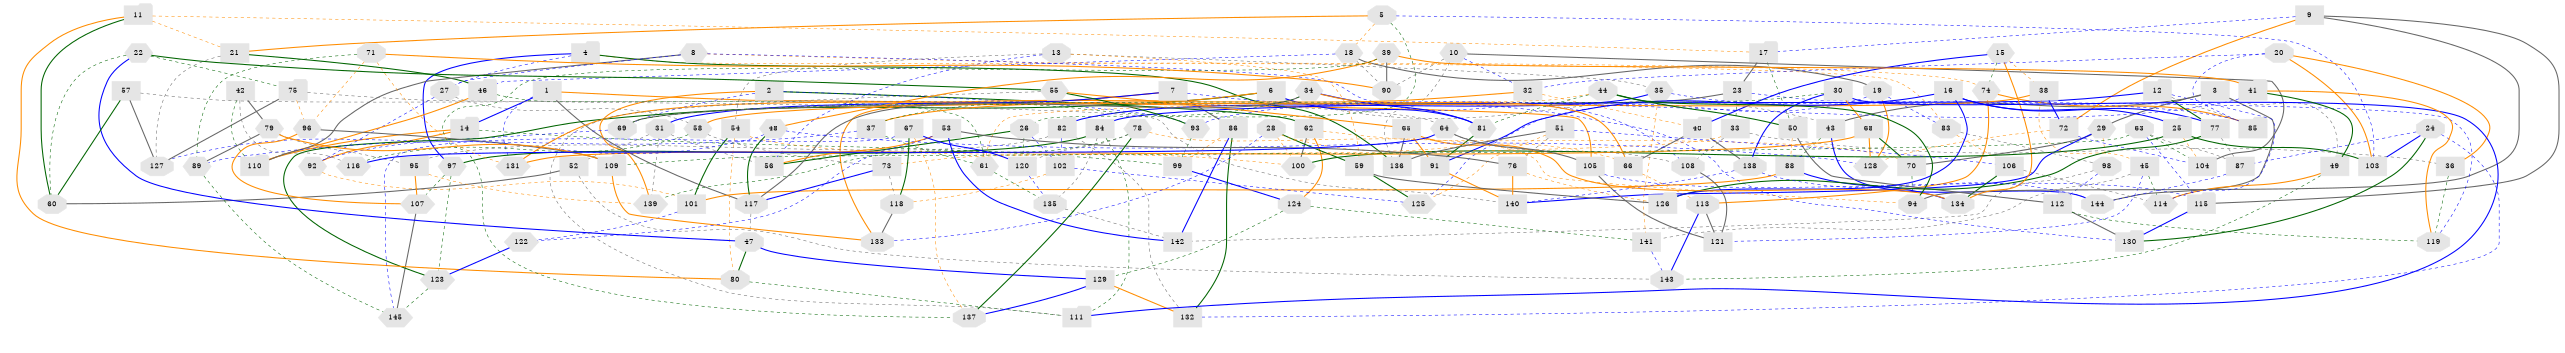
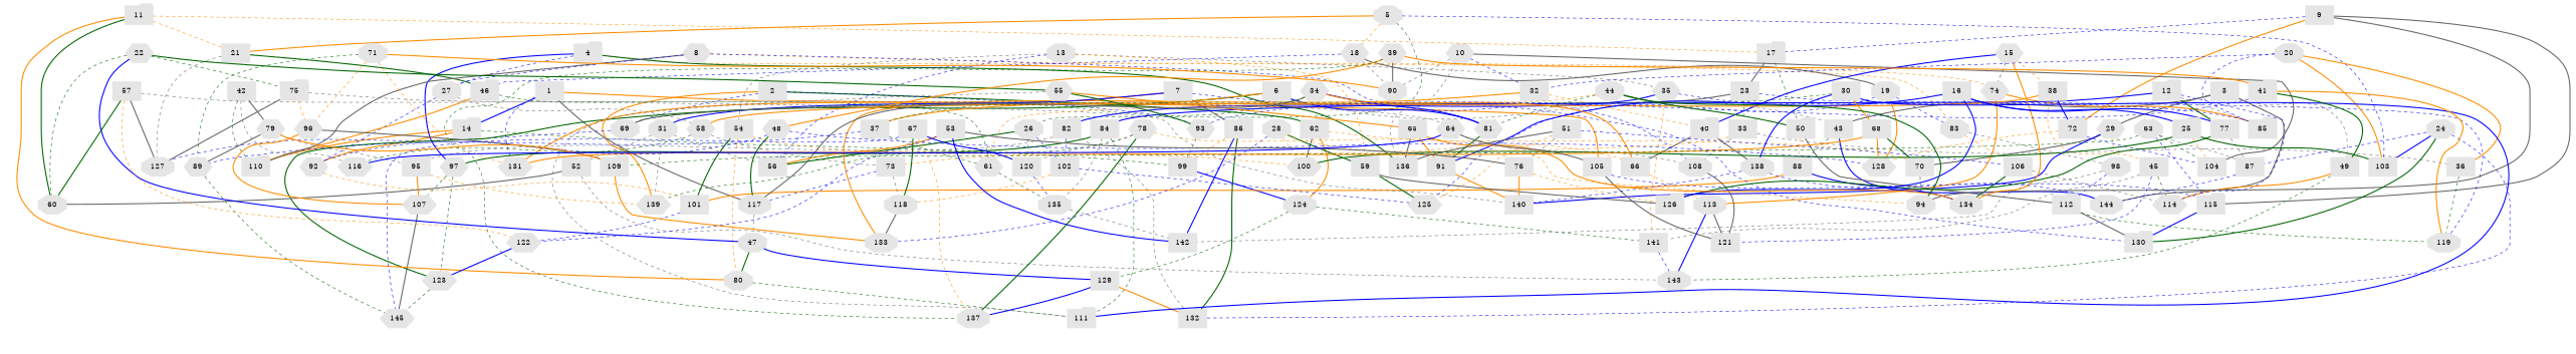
  graph {
    node [color=gray90 shape=box style=filled]
    edge [color=blue style=dashed]
    14 [shape=folder]
    1
    105
    117 [shape=octagon]
    131 [shape=hexagon]
    110 [shape=folder]
    92 [shape=hexagon]
    99
    115 [shape=folder]
    121
    47 [shape=octagon]
    62 [shape=folder]
    2
    69 [shape=octagon]
    93 [shape=hexagon]
    139 [shape=hexagon]
    100 [shape=hexagon]
    70 [shape=folder]
    124 [shape=octagon]
    127 [shape=octagon]
    29 [shape=hexagon]
    3
    43
    49 [shape=folder]
    144 [shape=octagon]
    98 [shape=octagon]
    140
    88 [shape=folder]
    114 [shape=hexagon]
    143 [shape=octagon]
    4 [shape=folder]
    27 [shape=octagon]
    83 [shape=octagon]
    97 [shape=hexagon]
    136 [shape=folder]
    58 [shape=hexagon]
    106
    123 [shape=hexagon]
    107 [shape=hexagon]
    5 [shape=octagon]
    18 [shape=hexagon]
    21
    26 [shape=octagon]
    103
    90 [shape=octagon]
    19 [shape=octagon]
    46 [shape=folder]
    56 [shape=folder]
    102 [shape=folder]
    120
    6
    81 [shape=hexagon]
    133 [shape=octagon]
    91 [shape=folder]
    145 [shape=hexagon]
    7
    31 [shape=octagon]
    86 [shape=folder]
    130 [shape=folder]
    52
    132 [shape=folder]
    142
    8 [shape=hexagon]
    74 [shape=hexagon]
    108 [shape=octagon]
    85 [shape=folder]
    113 [shape=octagon]
    17 [shape=folder]
    9
    72 [shape=folder]
    94 [shape=octagon]
    23
    50 [shape=folder]
    104
    128 [shape=hexagon]
    10 [shape=hexagon]
    32
    40 [shape=folder]
    37
    11 [shape=folder]
    60 [shape=octagon]
    80 [shape=octagon]
    111 [shape=folder]
    12 [shape=folder]
    77
    84
    126 [shape=folder]
    87
    135 [shape=octagon]
    13 [shape=octagon]
    35 [shape=hexagon]
    54
    59 [shape=folder]
    82 [shape=folder]
    141
    101
    125 [shape=hexagon]
    15 [shape=hexagon]
    38
    134 [shape=octagon]
    45
    66
    138 [shape=octagon]
    16
    25 [shape=folder]
    33
    119 [shape=octagon]
    112 [shape=folder]
    61 [shape=hexagon]
    20 [shape=octagon]
    36
    22 [shape=hexagon]
    55 [shape=hexagon]
    75 [shape=folder]
    129
    65
    96 [shape=hexagon]
    73
    24 [shape=octagon]
    118 [shape=octagon]
    116 [shape=hexagon]
    28 [shape=octagon]
    30
    68
    89 [shape=hexagon]
    34 [shape=hexagon]
    95 [shape=folder]
    39 [shape=hexagon]
    41 [shape=folder]
    48 [shape=hexagon]
    137 [shape=octagon]
    42
    79 [shape=hexagon]
    109 [shape=folder]
    44 [shape=octagon]
    51
    76
    53
    122 [shape=hexagon]
    57
    64 [shape=hexagon]
    63 [shape=octagon]
    67
    71 [shape=octagon]
    78 [shape=hexagon]
    14 -- 110 [color=darkorange style=bold]
    14 -- 92 [color=darkorange style=bold]
    14 -- 99 [color=darkgreen]
    1 -- 14 [style=bold]
    1 -- 105 [color=darkorange style=bold]
    1 -- 117 [color=gray40 style=bold]
    1 -- 131
    105 -- 115
    105 -- 121 [color=gray40 style=bold]
    117 -- 47 [color=gray40]
    92 -- 101 [color=darkorange]
    99 -- 124 [style=bold]
    115 -- 130 [style=bold]
    47 -- 80 [color=darkgreen style=bold]
    47 -- 129 [style=bold]
    62 -- 100 [color=gray40 style=bold]
    62 -- 70 [color=darkorange]
    62 -- 124 [color=darkorange style=bold]
    2 -- 62 [color=darkgreen style=bold]
    2 -- 69
    2 -- 93
    2 -- 139 [color=darkorange style=bold]
    69 -- 127
    93 -- 99 [color=darkgreen]
    70 -- 94 [color=darkgreen]
    124 -- 141 [color=darkgreen]
    124 -- 129 [color=darkgreen]
    29 -- 70 [color=gray40 style=bold]
    29 -- 98 [color=darkorange]
    29 -- 140 [style=bold]
    3 -- 29 [color=gray40 style=bold]
    3 -- 43 [color=gray40 style=bold]
    3 -- 49 [color=gray40]
    3 -- 144 [color=gray40 style=bold]
    43 -- 144 [style=bold]
    43 -- 88 [color=darkgreen]
    49 -- 114 [color=darkorange style=bold]
    49 -- 143 [color=darkgreen]
    98 -- 142 [color=gray40]
    98 -- 112
    88 -- 101 [color=darkorange style=bold]
    88 -- 134 [style=bold]
    4 -- 27
    4 -- 83 [color=darkorange]
    4 -- 97 [style=bold]
    4 -- 136 [color=darkgreen style=bold]
    27 -- 92
    27 -- 58 [color=gray40]
    83 -- 98 [color=gray40]
    83 -- 106 [color=darkorange]
    97 -- 123 [color=darkgreen]
    97 -- 107 [color=darkgreen]
    58 -- 73 [color=gray40]
    58 -- 116 [color=darkgreen]
    106 -- 114 [color=gray40]
    106 -- 134 [color=darkgreen style=bold]
    123 -- 145 [color=darkgreen]
    107 -- 145 [color=gray40 style=bold]
    5 -- 18 [color=darkorange]
    5 -- 21 [color=darkorange style=bold]
    5 -- 26 [color=darkgreen]
    5 -- 103
    18 -- 90 [color=gray40]
    18 -- 19 [color=gray40 style=bold]
    18 -- 46
    21 -- 127 [color=gray40]
    21 -- 46 [color=darkgreen style=bold]
    26 -- 56 [color=darkgreen style=bold]
    26 -- 102
    26 -- 120 [color=darkgreen]
    19 -- 83
    19 -- 128 [color=darkorange style=bold]
    19 -- 125
    46 -- 110 [color=darkorange style=bold]
    46 -- 61 [color=darkgreen]
    102 -- 125
    102 -- 118 [color=darkorange]
    120 -- 135
    6 -- 43 [color=gray40]
    6 -- 123 [color=darkgreen style=bold]
    6 -- 81 [style=bold]
    6 -- 133 [color=darkorange style=bold]
    81 -- 91 [color=darkgreen style=bold]
    91 -- 140 [color=darkorange style=bold]
    7 -- 131 [color=darkorange style=bold]
    7 -- 31 [style=bold]
    7 -- 86 [color=gray40 style=bold]
    7 -- 130
    31 -- 139 [color=gray40]
    31 -- 56 [color=gray40]
    31 -- 52 [color=gray40]
    86 -- 99 [color=darkorange]
    86 -- 132 [color=darkgreen style=bold]
    86 -- 142 [style=bold]
    52 -- 143 [color=gray40]
    52 -- 60 [color=gray40 style=bold]
    8 -- 110 [color=gray40 style=bold]
    8 -- 27
    8 -- 74 [color=darkorange]
    8 -- 108
    74 -- 85 [color=darkorange style=bold]
    74 -- 113 [color=darkorange style=bold]
    108 -- 121 [color=gray40 style=bold]
    113 -- 121 [color=gray40 style=bold]
    113 -- 143 [style=bold]
    17 -- 23 [color=gray40 style=bold]
    17 -- 50 [color=darkgreen]
    9 -- 115 [color=gray40 style=bold]
    9 -- 17
    9 -- 72 [color=darkorange style=bold]
    9 -- 94 [color=gray40 style=bold]
    72 -- 104
    72 -- 128 [color=darkorange]
    23 -- 69 [color=gray40 style=bold]
    23 -- 33 [color=darkgreen]
    23 -- 119
    50 -- 88 [color=darkorange]
    50 -- 112 [color=gray40 style=bold]
    10 -- 136 [color=gray40]
    10 -- 90 [color=gray40]
    10 -- 104 [color=gray40 style=bold]
    10 -- 32
    32 -- 40 [color=darkorange]
    32 -- 37 [color=darkorange style=bold]
    40 -- 66 [color=gray40 style=bold]
    40 -- 138 [color=gray40 style=bold]
    37 -- 61 [color=darkgreen]
    37 -- 89
    11 -- 21 [color=darkorange]
    11 -- 17 [color=darkorange]
    11 -- 60 [color=darkgreen style=bold]
    11 -- 80 [color=darkorange style=bold]
    80 -- 111 [color=darkgreen]
    12 -- 114
    12 -- 85 [color=gray40]
    12 -- 77 [color=darkgreen style=bold]
    12 -- 84 [style=bold]
    77 -- 126 [color=darkgreen style=bold]
    77 -- 87 [color=gray40]
    84 -- 97 [color=darkgreen style=bold]
    84 -- 111 [color=darkgreen]
    84 -- 135 [color=gray40]
    87 -- 144
    135 -- 142 [color=gray40]
    13 -- 56
    13 -- 35 [color=gray40]
    13 -- 54 [color=gray40]
    13 -- 59 [color=darkorange]
    35 -- 85
    35 -- 82 [style=bold]
    35 -- 141 [color=darkorange]
    54 -- 100 [color=darkorange]
    54 -- 80 [color=darkorange]
    54 -- 101 [color=darkgreen style=bold]
    59 -- 126 [color=gray40 style=bold]
    59 -- 125 [color=darkgreen style=bold]
    82 -- 102
    82 -- 132 [color=gray40]
    82 -- 95 [color=gray40]
    141 -- 143
    101 -- 122
    15 -- 74 [color=darkgreen]
    15 -- 40 [style=bold]
    15 -- 38 [color=darkorange]
    15 -- 134 [color=darkorange style=bold]
    38 -- 58 [color=darkorange style=bold]
    38 -- 72 [style=bold]
    38 -- 45 [color=darkorange]
    45 -- 121
    45 -- 114 [color=darkgreen]
    45 -- 141 [color=gray40]
    66 -- 113 [color=darkorange]
    138 -- 144
    138 -- 140
    16 -- 91 [style=bold]
    16 -- 77 [style=bold]
    16 -- 126 [style=bold]
    16 -- 25 [style=bold]
    25 -- 100 [color=darkgreen style=bold]
    25 -- 103 [color=darkgreen style=bold]
    25 -- 104 [color=darkorange]
    33 -- 108 [color=gray40]
    33 -- 36 [color=gray40]
    33 -- 73 [color=darkorange]
    112 -- 130 [color=gray40 style=bold]
    112 -- 119 [color=darkgreen]
    61 -- 135 [color=darkgreen]
    20 -- 103 [color=darkorange style=bold]
    20 -- 85
    20 -- 32
    20 -- 36 [color=darkorange style=bold]
    36 -- 119 [color=darkgreen]
    22 -- 47 [style=bold]
    22 -- 60 [color=darkgreen]
    22 -- 55 [color=darkgreen style=bold]
    22 -- 75 [color=darkgreen]
    55 -- 93 [color=darkgreen style=bold]
    55 -- 111 [color=gray40]
    55 -- 65 [color=darkorange style=bold]
    75 -- 127 [color=gray40 style=bold]
    75 -- 140 [color=gray40]
    75 -- 96 [color=darkorange]
    129 -- 132 [color=darkorange style=bold]
    129 -- 137 [style=bold]
    65 -- 136 [color=gray40 style=bold]
    65 -- 91 [color=darkorange style=bold]
    65 -- 134 [color=darkorange style=bold]
    96 -- 107 [color=darkorange style=bold]
    96 -- 109 [color=gray40 style=bold]
-   73 -- 117 [style=bold]
+   73 -- 117
    73 -- 118 [color=gray40]
    24 -- 103 [style=bold]
    24 -- 130 [color=darkgreen style=bold]
    24 -- 132
    24 -- 87
    118 -- 133 [color=gray40 style=bold]
    28 -- 100 [color=darkorange]
    28 -- 133
    28 -- 59 [color=darkgreen style=bold]
    28 -- 66 [color=darkorange]
    30 -- 69 [color=darkgreen]
    30 -- 111 [style=bold]
    30 -- 138 [style=bold]
    30 -- 68 [color=darkorange style=bold]
    68 -- 131 [color=darkorange style=bold]
    68 -- 70 [color=darkgreen style=bold]
    68 -- 128 [color=darkorange style=bold]
    89 -- 145 [color=darkgreen]
    34 -- 117 [color=gray40 style=bold]
    34 -- 81 [style=bold]
    34 -- 37 [color=darkgreen]
    34 -- 66 [color=darkorange style=bold]
    95 -- 139 [color=darkorange]
    95 -- 107 [color=darkorange style=bold]
    39 -- 90 [color=gray40 style=bold]
    39 -- 41 [color=darkorange style=bold]
    39 -- 48 [color=darkorange style=bold]
    39 -- 137 [color=darkgreen]
    41 -- 93
    41 -- 49 [color=darkgreen style=bold]
    41 -- 119 [color=darkorange style=bold]
    48 -- 117 [color=darkgreen style=bold]
    48 -- 92
    48 -- 128
    42 -- 110 [color=darkgreen]
    42 -- 116 [color=gray40]
    42 -- 79 [color=gray40 style=bold]
    79 -- 89 [color=gray40 style=bold]
    79 -- 95 [color=gray40]
    79 -- 109 [color=darkorange style=bold]
    109 -- 133 [color=darkorange style=bold]
    44 -- 81 [color=darkgreen]
    44 -- 94 [color=darkgreen style=bold]
    44 -- 50 [color=darkgreen style=bold]
    44 -- 61 [color=darkorange]
    51 -- 136 [color=gray40 style=bold]
    51 -- 106
    51 -- 125 [color=darkorange]
    51 -- 76 [color=gray40]
    76 -- 140 [color=darkorange style=bold]
    76 -- 126 [color=darkorange]
    53 -- 56 [color=darkorange style=bold]
    53 -- 142 [style=bold]
    53 -- 76 [color=gray40 style=bold]
    53 -- 122
    122 -- 123 [style=bold]
    57 -- 127 [color=gray40 style=bold]
    57 -- 60 [color=darkgreen style=bold]
+   57 -- 122 [color=darkorange]
    57 -- 64 [color=gray40]
    64 -- 105 [color=gray40 style=bold]
    64 -- 108 [color=gray40]
    64 -- 116 [style=bold]
    63 -- 115
    63 -- 104 [color=darkgreen]
    63 -- 87 [color=gray40]
    63 -- 109 [color=darkgreen]
    67 -- 120 [style=bold]
    67 -- 145
    67 -- 118 [color=darkgreen style=bold]
    67 -- 137 [color=darkorange]
    71 -- 131 [color=darkorange]
    71 -- 90 [color=darkorange style=bold]
    71 -- 96 [color=darkorange]
    71 -- 89 [color=darkgreen]
    78 -- 139 [color=darkgreen]
    78 -- 120 [color=gray40]
    78 -- 94 [color=darkorange]
    78 -- 137 [color=darkgreen style=bold]
  }
